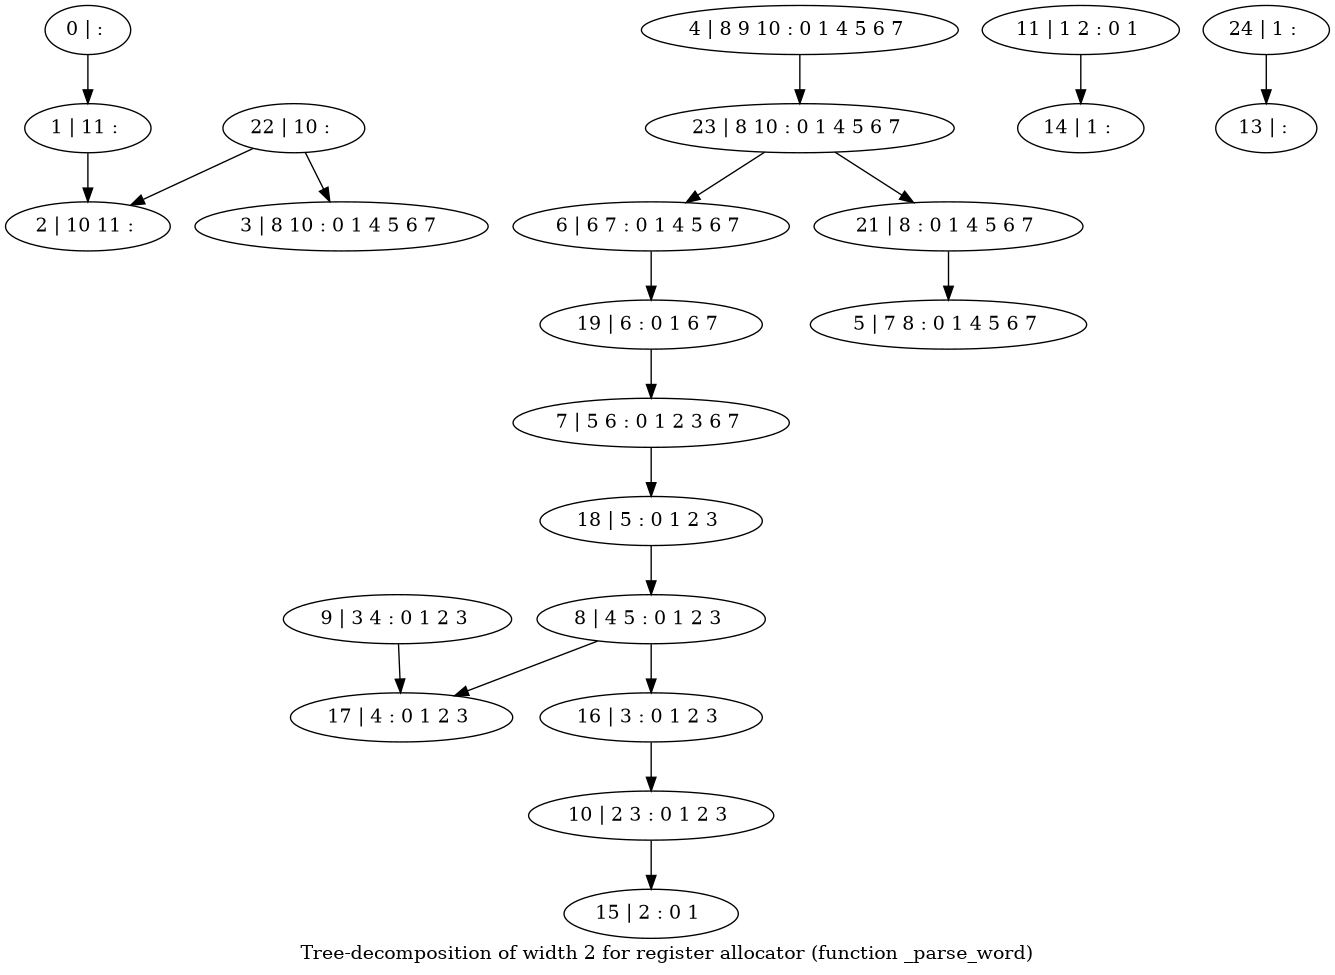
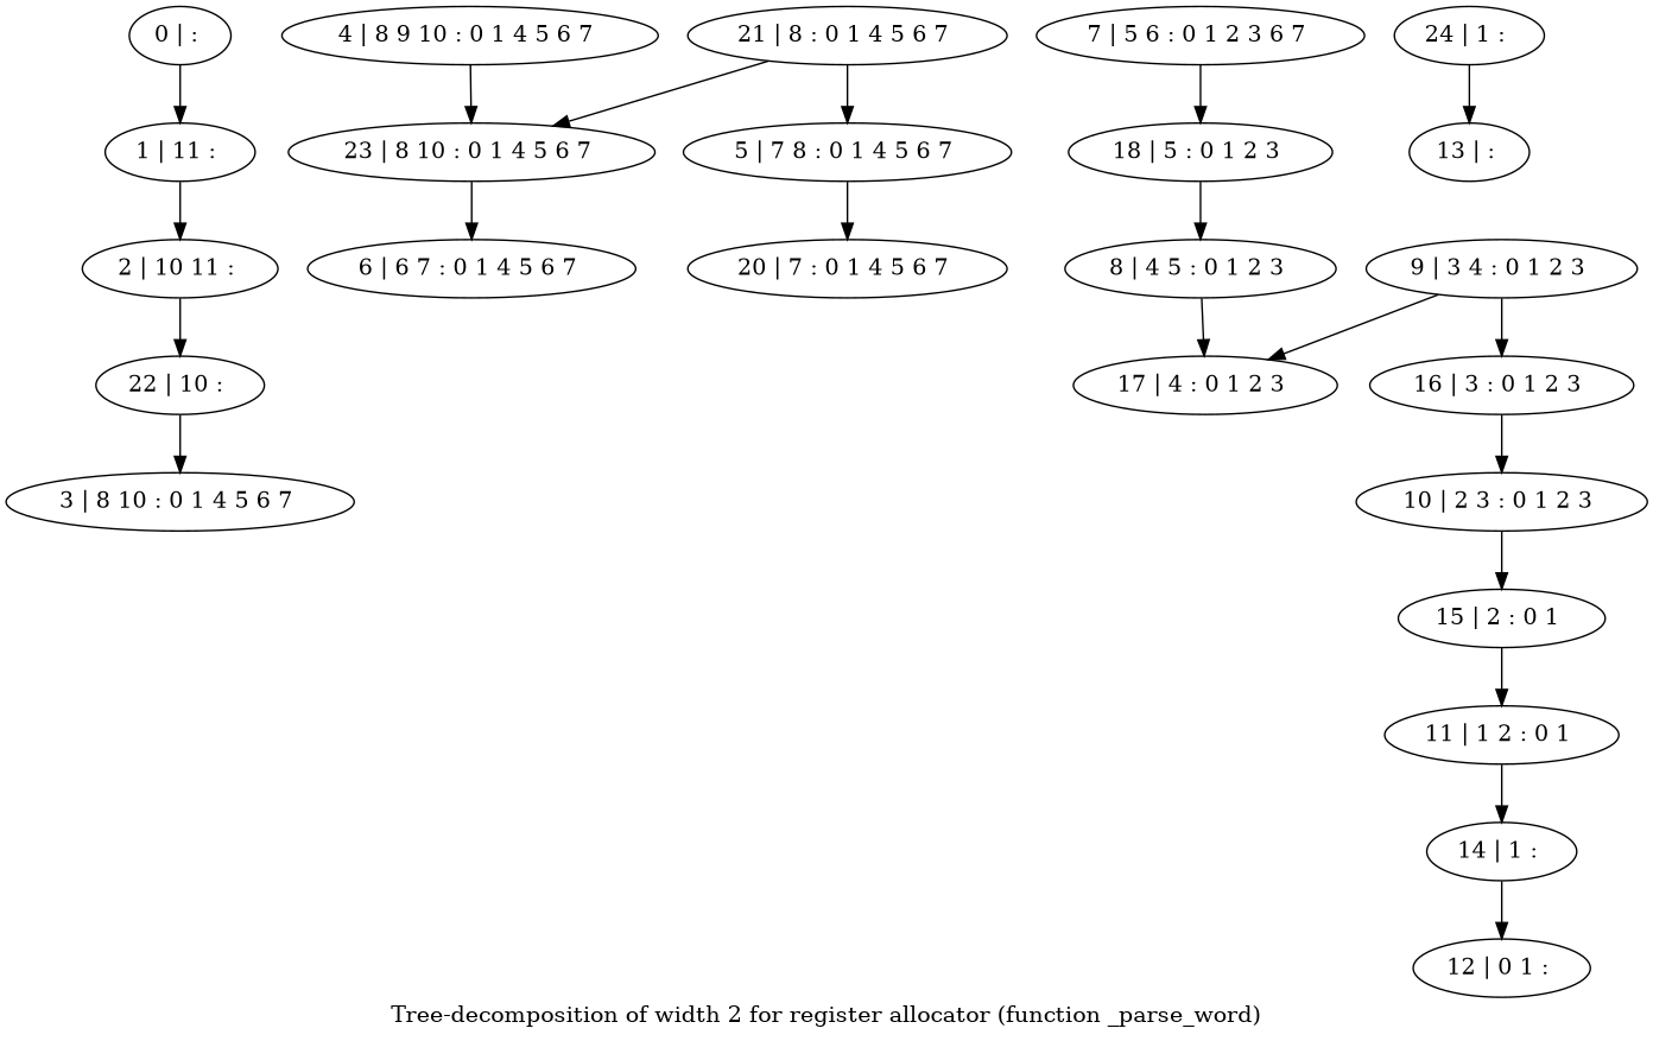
  digraph {
    label="Tree-decomposition of width 2 for register allocator (function _parse_word)"
    n1 [label="0 | : "]
    n2 [label="1 | 11 : "]
    n3 [label="2 | 10 11 : "]
    n4 [label="22 | 10 : "]
    n5 [label="3 | 8 10 : 0 1 4 5 6 7 "]
    n6 [label="4 | 8 9 10 : 0 1 4 5 6 7 "]
    n7 [label="23 | 8 10 : 0 1 4 5 6 7 "]
    n8 [label="6 | 6 7 : 0 1 4 5 6 7 "]
    n9 [label="21 | 8 : 0 1 4 5 6 7 "]
    n10 [label="5 | 7 8 : 0 1 4 5 6 7 "]
-   n12 [label="19 | 6 : 0 1 6 7 "]
+   n11 [label="20 | 7 : 0 1 4 5 6 7 "]
    n13 [label="7 | 5 6 : 0 1 2 3 6 7 "]
    n14 [label="18 | 5 : 0 1 2 3 "]
    n15 [label="8 | 4 5 : 0 1 2 3 "]
    n16 [label="17 | 4 : 0 1 2 3 "]
    n17 [label="9 | 3 4 : 0 1 2 3 "]
    n18 [label="16 | 3 : 0 1 2 3 "]
    n19 [label="10 | 2 3 : 0 1 2 3 "]
    n20 [label="15 | 2 : 0 1 "]
    n21 [label="11 | 1 2 : 0 1 "]
    n22 [label="14 | 1 : "]
+   n23 [label="12 | 0 1 : "]
    n24 [label="24 | 1 : "]
    n25 [label="13 | : "]
    n1 -> n2
    n2 -> n3
-   n4 -> n3
+   n3 -> n4
    n4 -> n5
    n6 -> n7
    n7 -> n8
-   n7 -> n9
-   n8 -> n12
+   n9 -> n7
    n9 -> n10
-   n12 -> n13
+   n10 -> n11
    n13 -> n14
    n14 -> n15
    n15 -> n16
    n17 -> n16
-   n15 -> n18
+   n17 -> n18
    n18 -> n19
    n19 -> n20
+   n20 -> n21
    n21 -> n22
+   n22 -> n23
    n24 -> n25
  }
